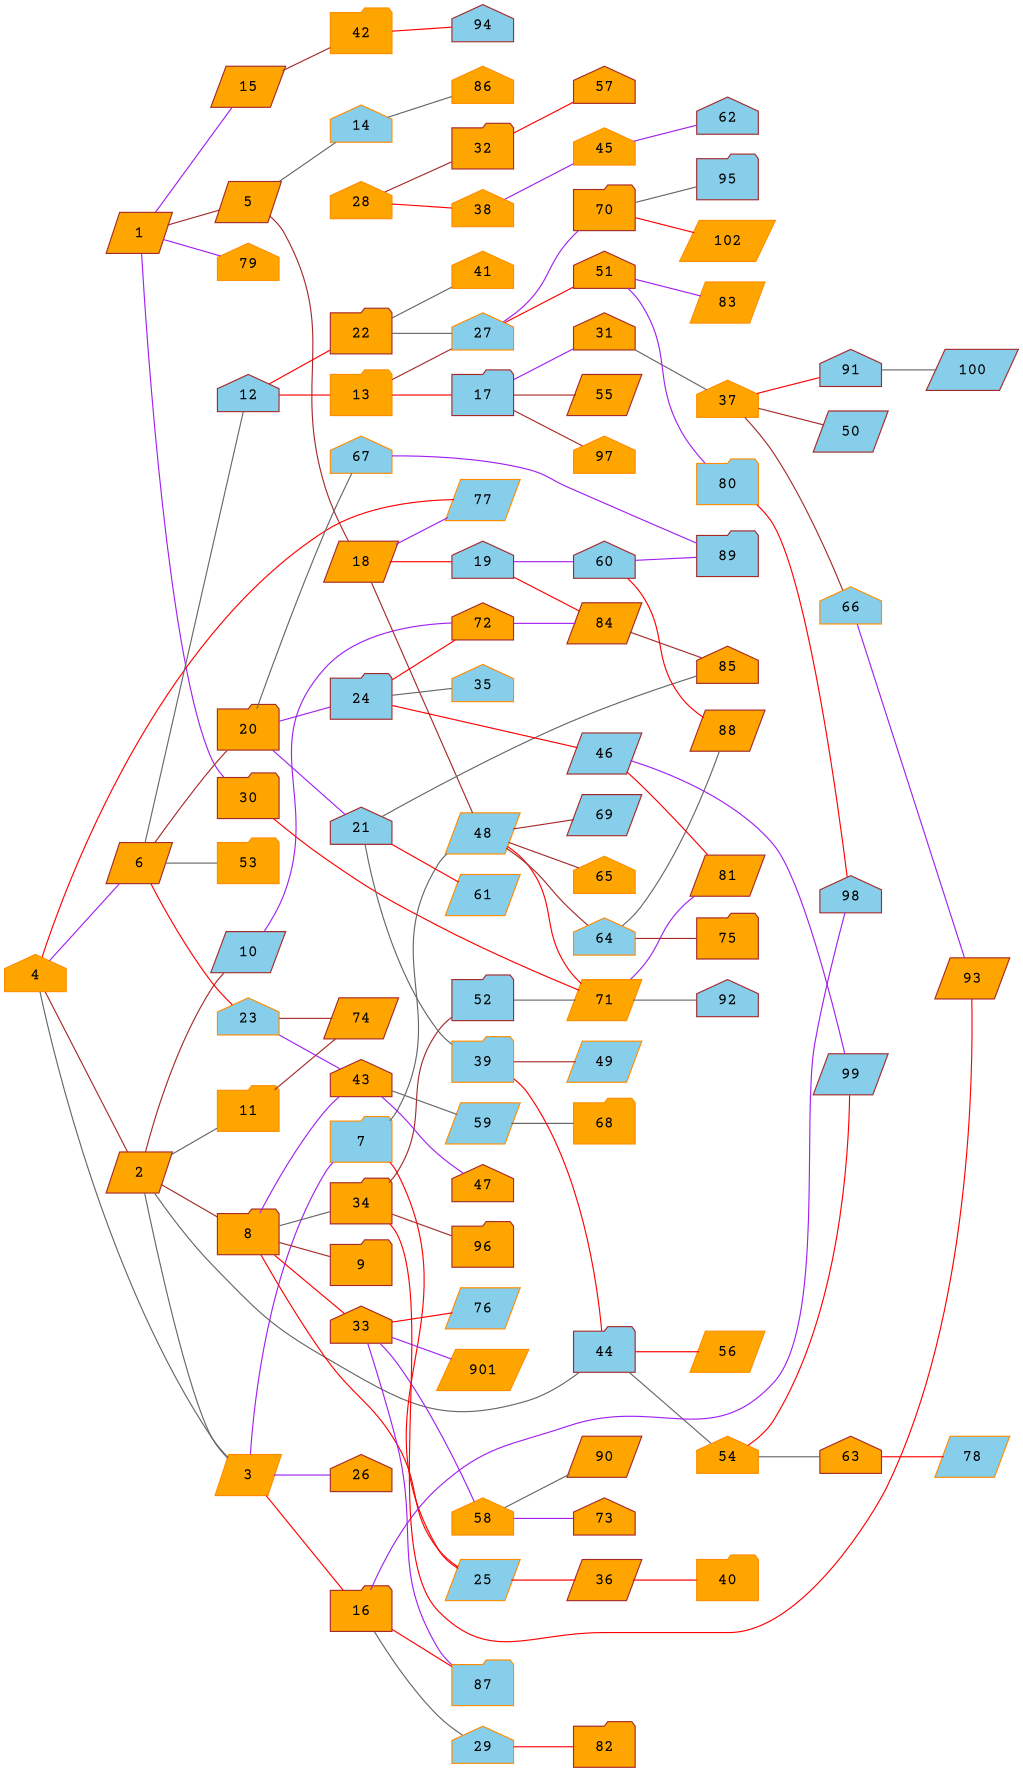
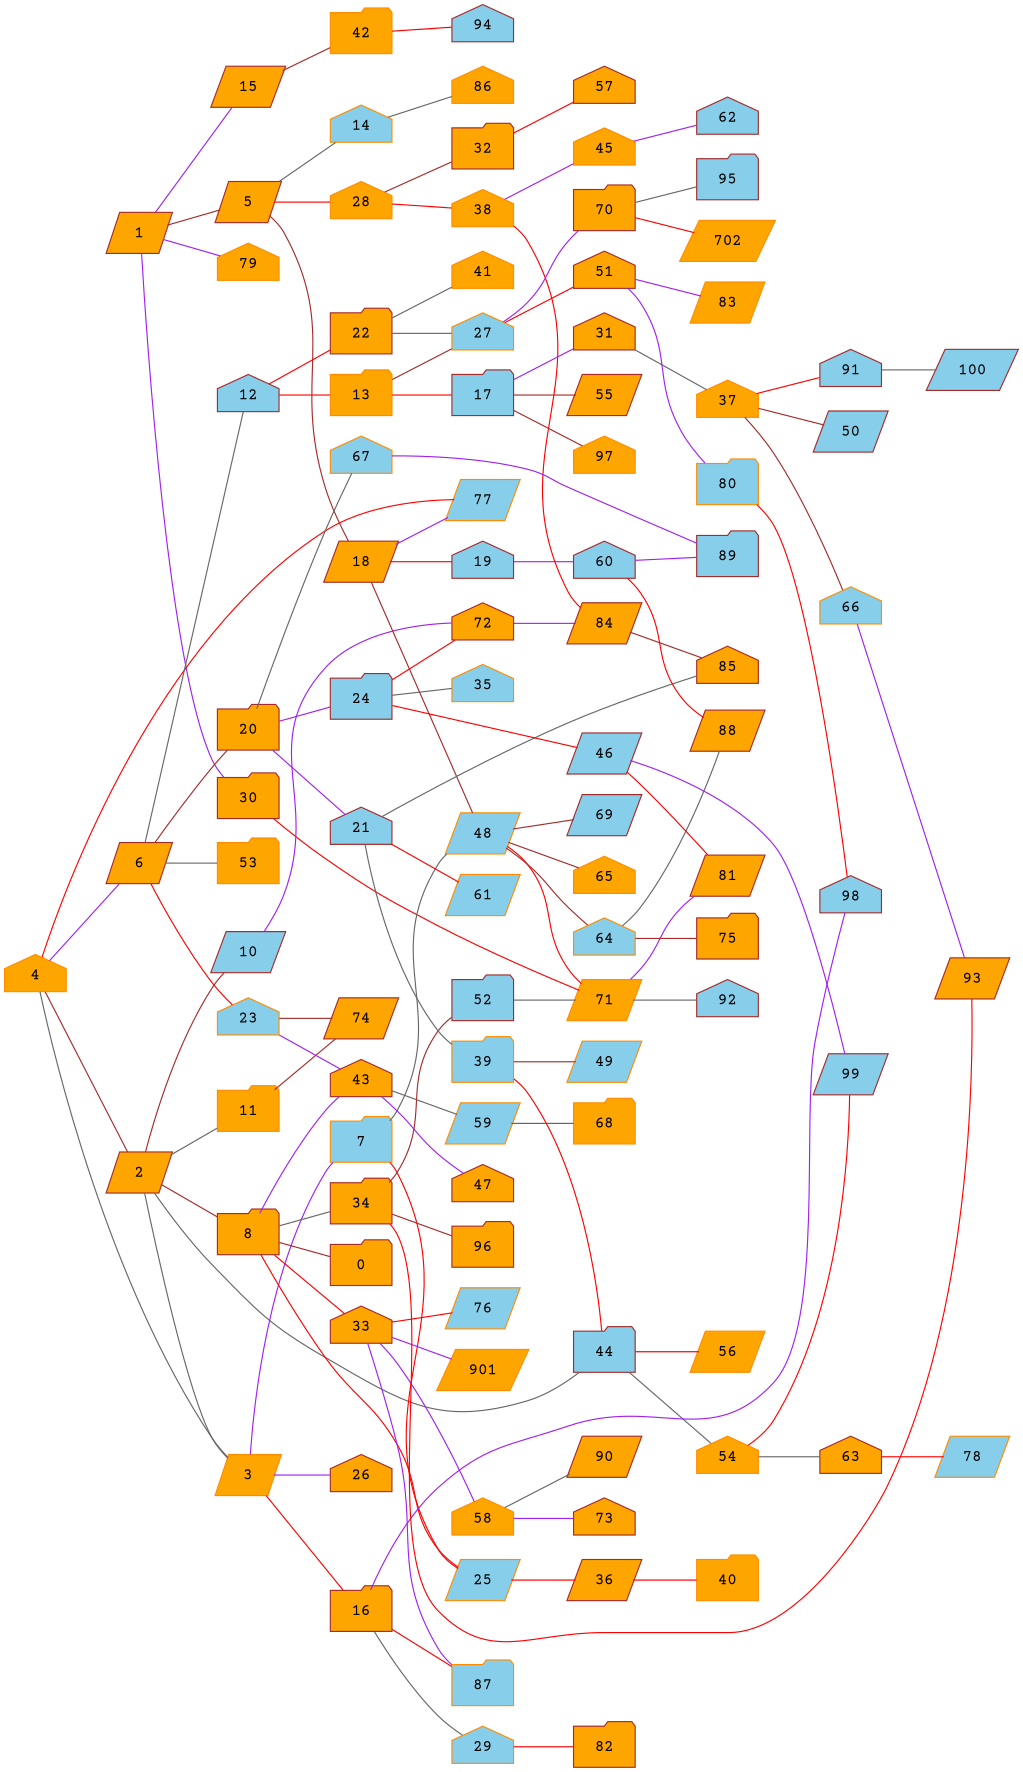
  graph {
    fontname="Courier Prime"
    rankdir=LR
    node [color=brown fillcolor=orange fontname="Courier Prime" shape=house style=filled]
    edge [color=red fontname="Courier Prime"]
    1 [shape=parallelogram]
    5 [shape=parallelogram]
    15 [shape=parallelogram]
    30 [shape=folder]
    79 [color=darkorange]
    2 [shape=parallelogram]
    3 [color=darkorange shape=parallelogram]
    8 [shape=folder]
    10 [fillcolor=skyblue shape=parallelogram]
    11 [color=darkorange shape=folder]
    44 [fillcolor=skyblue shape=folder]
    14 [color=darkorange fillcolor=skyblue]
    18 [shape=parallelogram]
    28 [color=darkorange]
    42 [color=darkorange shape=folder]
    71 [color=darkorange shape=parallelogram]
    4 [color=darkorange]
    7 [color=darkorange fillcolor=skyblue shape=folder]
    16 [shape=folder]
    26
    25 [color=darkorange fillcolor=skyblue shape=parallelogram]
-   9 [shape=folder]
+   9 [shape=folder label=0]
    33
    34 [shape=folder]
    43
    72
    74 [shape=parallelogram]
    54 [color=darkorange]
    56 [color=darkorange shape=parallelogram]
    6 [shape=parallelogram]
    77 [color=darkorange fillcolor=skyblue shape=parallelogram]
    48 [color=darkorange fillcolor=skyblue shape=parallelogram]
    29 [color=darkorange fillcolor=skyblue]
    87 [color=darkorange fillcolor=skyblue shape=folder]
    98 [fillcolor=skyblue]
    12 [fillcolor=skyblue]
    20 [shape=folder]
    23 [color=darkorange fillcolor=skyblue]
    53 [color=darkorange shape=folder]
    86 [color=darkorange]
    19 [fillcolor=skyblue]
    32 [shape=folder]
    38 [color=darkorange]
    13 [color=darkorange shape=folder]
    22 [shape=folder]
    21 [fillcolor=skyblue]
    24 [fillcolor=skyblue shape=folder]
    67 [color=darkorange fillcolor=skyblue]
    36 [shape=parallelogram]
    64 [color=darkorange fillcolor=skyblue]
    65 [color=darkorange]
    69 [fillcolor=skyblue shape=parallelogram]
    58 [color=darkorange]
    76 [color=darkorange fillcolor=skyblue shape=parallelogram]
    n55 [color=darkorange label=901 shape=parallelogram]
    52 [fillcolor=skyblue shape=folder]
    93 [shape=parallelogram]
    96 [shape=folder]
    47
    59 [color=darkorange fillcolor=skyblue shape=parallelogram]
    84 [shape=parallelogram]
    17 [fillcolor=skyblue shape=folder]
    27 [color=darkorange fillcolor=skyblue]
    41 [color=darkorange]
    31
    55 [shape=parallelogram]
    97 [color=darkorange]
    51
    70 [shape=folder]
    94 [fillcolor=skyblue]
    82 [shape=folder]
    37 [color=darkorange]
    60 [fillcolor=skyblue]
    88 [shape=parallelogram]
    89 [fillcolor=skyblue shape=folder]
    39 [color=darkorange fillcolor=skyblue shape=folder]
    61 [color=darkorange fillcolor=skyblue shape=parallelogram]
    85
    35 [color=darkorange fillcolor=skyblue]
    46 [fillcolor=skyblue shape=parallelogram]
    49 [color=darkorange fillcolor=skyblue shape=parallelogram]
    81 [shape=parallelogram]
    99 [fillcolor=skyblue shape=parallelogram]
    40 [color=darkorange shape=folder]
    80 [color=darkorange fillcolor=skyblue shape=folder]
    83 [color=darkorange shape=parallelogram]
    95 [fillcolor=skyblue shape=folder]
-   102 [color=darkorange shape=parallelogram]
+   102 [color=darkorange shape=parallelogram label=702]
    57
    45 [color=darkorange]
    92 [fillcolor=skyblue]
    50 [fillcolor=skyblue shape=parallelogram]
    66 [color=darkorange fillcolor=skyblue]
    91 [fillcolor=skyblue]
    73
    90 [shape=parallelogram]
    100 [fillcolor=skyblue shape=parallelogram]
    62 [fillcolor=skyblue]
    68 [color=darkorange shape=folder]
    63
    75 [shape=folder]
    78 [color=darkorange fillcolor=skyblue shape=parallelogram]
    1 -- 5 [color=brown]
    1 -- 15 [color=purple]
    1 -- 30 [color=purple]
    1 -- 79 [color=purple]
    5 -- 14 [color=gray40]
    5 -- 18 [color=brown]
+   5 -- 28
    15 -- 42 [color=brown]
    30 -- 71
    2 -- 3 [color=gray40]
    2 -- 8 [color=brown]
    2 -- 10 [color=brown]
    2 -- 11 [color=gray40]
    2 -- 44 [color=gray40]
    3 -- 4 [color=gray40]
    3 -- 7 [color=purple]
    3 -- 16
    3 -- 26 [color=purple]
    8 -- 25
    8 -- 9 [color=brown]
    8 -- 33
    8 -- 34 [color=gray40]
    8 -- 43 [color=purple]
    10 -- 72 [color=purple]
    11 -- 74 [color=brown]
    44 -- 54 [color=gray40]
    44 -- 56
    14 -- 86 [color=gray40]
    18 -- 77 [color=purple]
    18 -- 48 [color=brown]
    18 -- 19
    28 -- 32 [color=brown]
    28 -- 38
    42 -- 94
    71 -- 81 [color=purple]
    71 -- 92 [color=gray40]
    4 -- 2 [color=brown]
    4 -- 6 [color=purple]
    4 -- 77
    7 -- 25
    7 -- 48 [color=gray40]
    16 -- 29 [color=gray40]
    16 -- 87
    16 -- 98 [color=purple]
    25 -- 36
    33 -- 87 [color=purple]
    33 -- 58 [color=purple]
    33 -- 76
    33 -- n55 [color=purple]
    34 -- 52 [color=brown]
    34 -- 93
    34 -- 96 [color=brown]
    43 -- 47 [color=purple]
    43 -- 59 [color=gray40]
    72 -- 84 [color=purple]
    54 -- 99
    54 -- 63 [color=gray40]
    6 -- 12 [color=gray40]
    6 -- 20 [color=brown]
    6 -- 23
    6 -- 53 [color=gray40]
    48 -- 71
    48 -- 64 [color=brown]
    48 -- 65 [color=brown]
    48 -- 69 [color=brown]
    29 -- 82
    12 -- 13
    12 -- 22
    20 -- 21 [color=purple]
    20 -- 24 [color=purple]
    20 -- 67 [color=gray40]
    23 -- 43 [color=purple]
    23 -- 74 [color=brown]
    19 -- 60 [color=purple]
    32 -- 57
-   19 -- 84
+   38 -- 84
    38 -- 45 [color=purple]
    13 -- 17
    13 -- 27 [color=brown]
    22 -- 27 [color=gray40]
    22 -- 41 [color=gray40]
    21 -- 39 [color=gray40]
    21 -- 61
    21 -- 85 [color=gray40]
    24 -- 72
    24 -- 35 [color=gray40]
    24 -- 46
    67 -- 89 [color=purple]
    36 -- 40
    64 -- 88 [color=gray40]
    64 -- 75 [color=brown]
    58 -- 73 [color=purple]
    58 -- 90 [color=gray40]
    52 -- 71 [color=gray40]
    59 -- 68 [color=gray40]
    84 -- 85 [color=brown]
    17 -- 31 [color=purple]
    17 -- 55 [color=brown]
    17 -- 97 [color=brown]
    27 -- 51
    27 -- 70 [color=purple]
    31 -- 37 [color=gray40]
    51 -- 80 [color=purple]
    51 -- 83 [color=purple]
    70 -- 95 [color=gray40]
    70 -- 102
    37 -- 50 [color=brown]
    37 -- 66 [color=brown]
    37 -- 91
    60 -- 88
    60 -- 89 [color=purple]
    39 -- 44
    39 -- 49 [color=brown]
    46 -- 81
    46 -- 99 [color=purple]
    80 -- 98
    45 -- 62 [color=purple]
    66 -- 93 [color=purple]
    91 -- 100 [color=gray40]
    63 -- 78
  }
